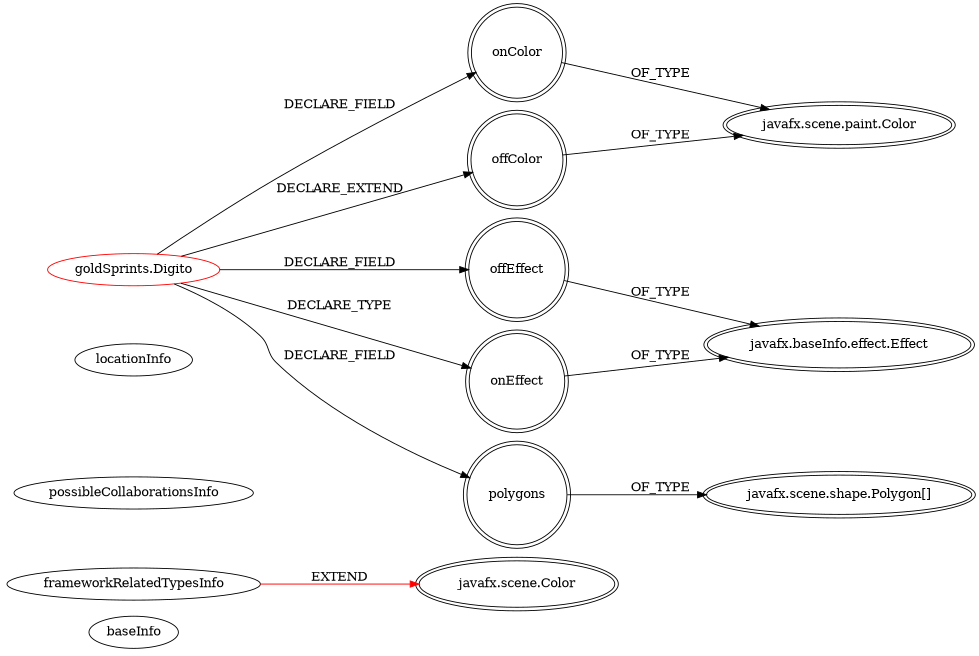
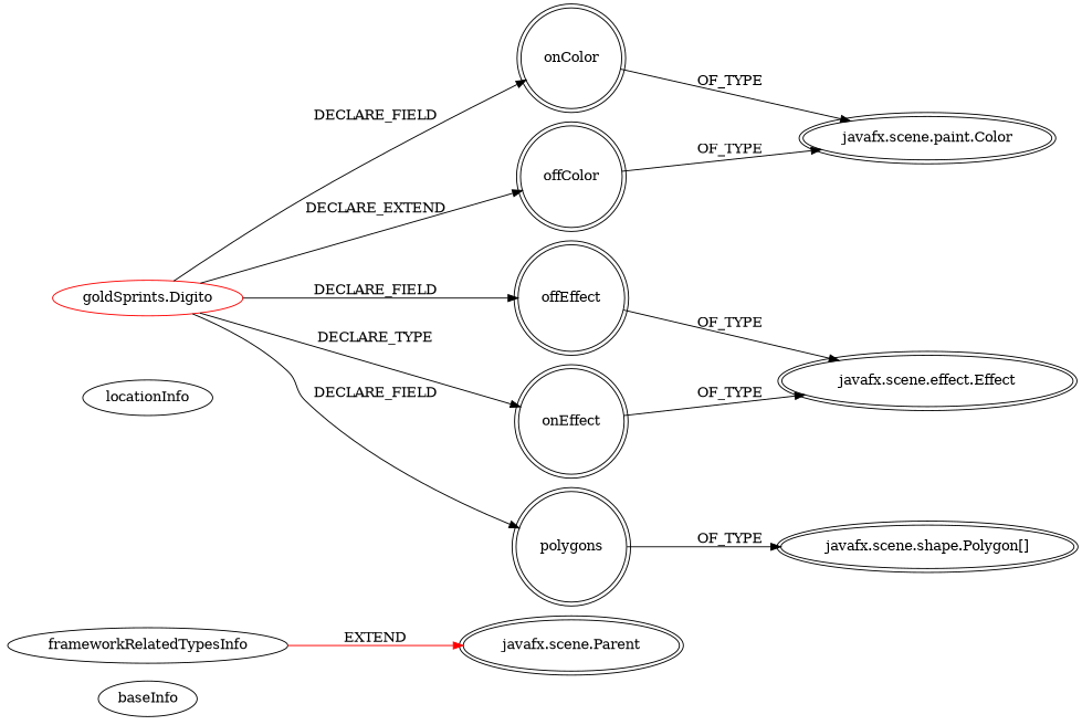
  digraph {
    rankdir=LR
    node [isFrameworkType=true peripheries=2 vertexType=FIELD_DECLARATION]
    baseInfo [category=extension_graph graphId=1724 isAnonymous=false possibleRelation=false isFrameworkType="" peripheries="" vertexType=""]
    frameworkRelatedTypesInfo [0="javafx.scene.Parent" isFrameworkType="" peripheries="" vertexType=""]
-   n3 [label="javafx.scene.Color" vertexType=FRAMEWORK_CLASS_TYPE]
-   possibleCollaborationsInfo [isFrameworkType="" peripheries="" vertexType=""]
+   n3 [label="javafx.scene.Parent" vertexType=FRAMEWORK_CLASS_TYPE]
    locationInfo [contextSignature=Digito filePath="/aferrandoa-valenciasprints/valenciasprints-master/src/goldSprints/Digito.java" graphId=1724 projectName="aferrandoa-valenciasprints" isFrameworkType="" peripheries="" vertexType=""]
    n6 [color=red isFrameworkType=false label="goldSprints.Digito" vertexType=ROOT_CLIENT_CLASS_DECLARATION peripheries=""]
    n7 [label=offColor shape=circle]
    n8 [label=offEffect shape=circle]
    n9 [label=onColor shape=circle]
    n10 [label=onEffect shape=circle]
    n11 [label=polygons shape=circle]
    n12 [label="javafx.scene.paint.Color" vertexType=FRAMEWORK_CLASS_TYPE]
-   n13 [label="javafx.baseInfo.effect.Effect" vertexType=FRAMEWORK_CLASS_TYPE]
+   n13 [label="javafx.scene.effect.Effect" vertexType=FRAMEWORK_CLASS_TYPE]
    n14 [label="javafx.scene.shape.Polygon[]" vertexType=FRAMEWORK_CLASS_TYPE]
    frameworkRelatedTypesInfo -> n3 [color=red label=EXTEND]
    n6 -> n7 [label=DECLARE_EXTEND]
    n6 -> n8 [label=DECLARE_FIELD]
    n6 -> n9 [label=DECLARE_FIELD]
    n6 -> n10 [label=DECLARE_TYPE]
    n6 -> n11 [label=DECLARE_FIELD]
    n7 -> n12 [label=OF_TYPE]
    n8 -> n13 [label=OF_TYPE]
    n9 -> n12 [label=OF_TYPE]
    n10 -> n13 [label=OF_TYPE]
    n11 -> n14 [label=OF_TYPE]
  }
